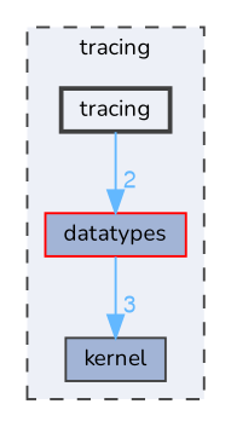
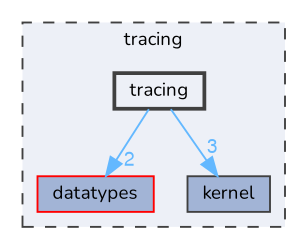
  digraph {
    compound=true
    fontname=Nunito
    node [color=grey25 fillcolor="#a2b4d6" fontname=Nunito fontsize=10 shape=box style=filled]
    edge [color=steelblue1 fontcolor=steelblue1 fontname=Nunito fontsize=10 labeldistance=1.5 labelfontname=FreeSans labelfontsize=10]
    n1 [color=red height=0.2 label=datatypes width=0.4]
    n2 [height=0.2 label=kernel width=0.4]
    n3 [fillcolor="#edf0f7" height=0.2 label=tracing style="filled,bold" width=0.4]
    subgraph cluster_1 {
      bgcolor="#edf0f7"
      fontsize=10
      label=tracing
      pencolor=grey25
      style="filled,dashed"
      n1
      n2
      n3
    }
    n3 -> n1 [headlabel=2]
-   n1 -> n2 [headlabel=3]
+   n3 -> n2 [headlabel=3]
  }
